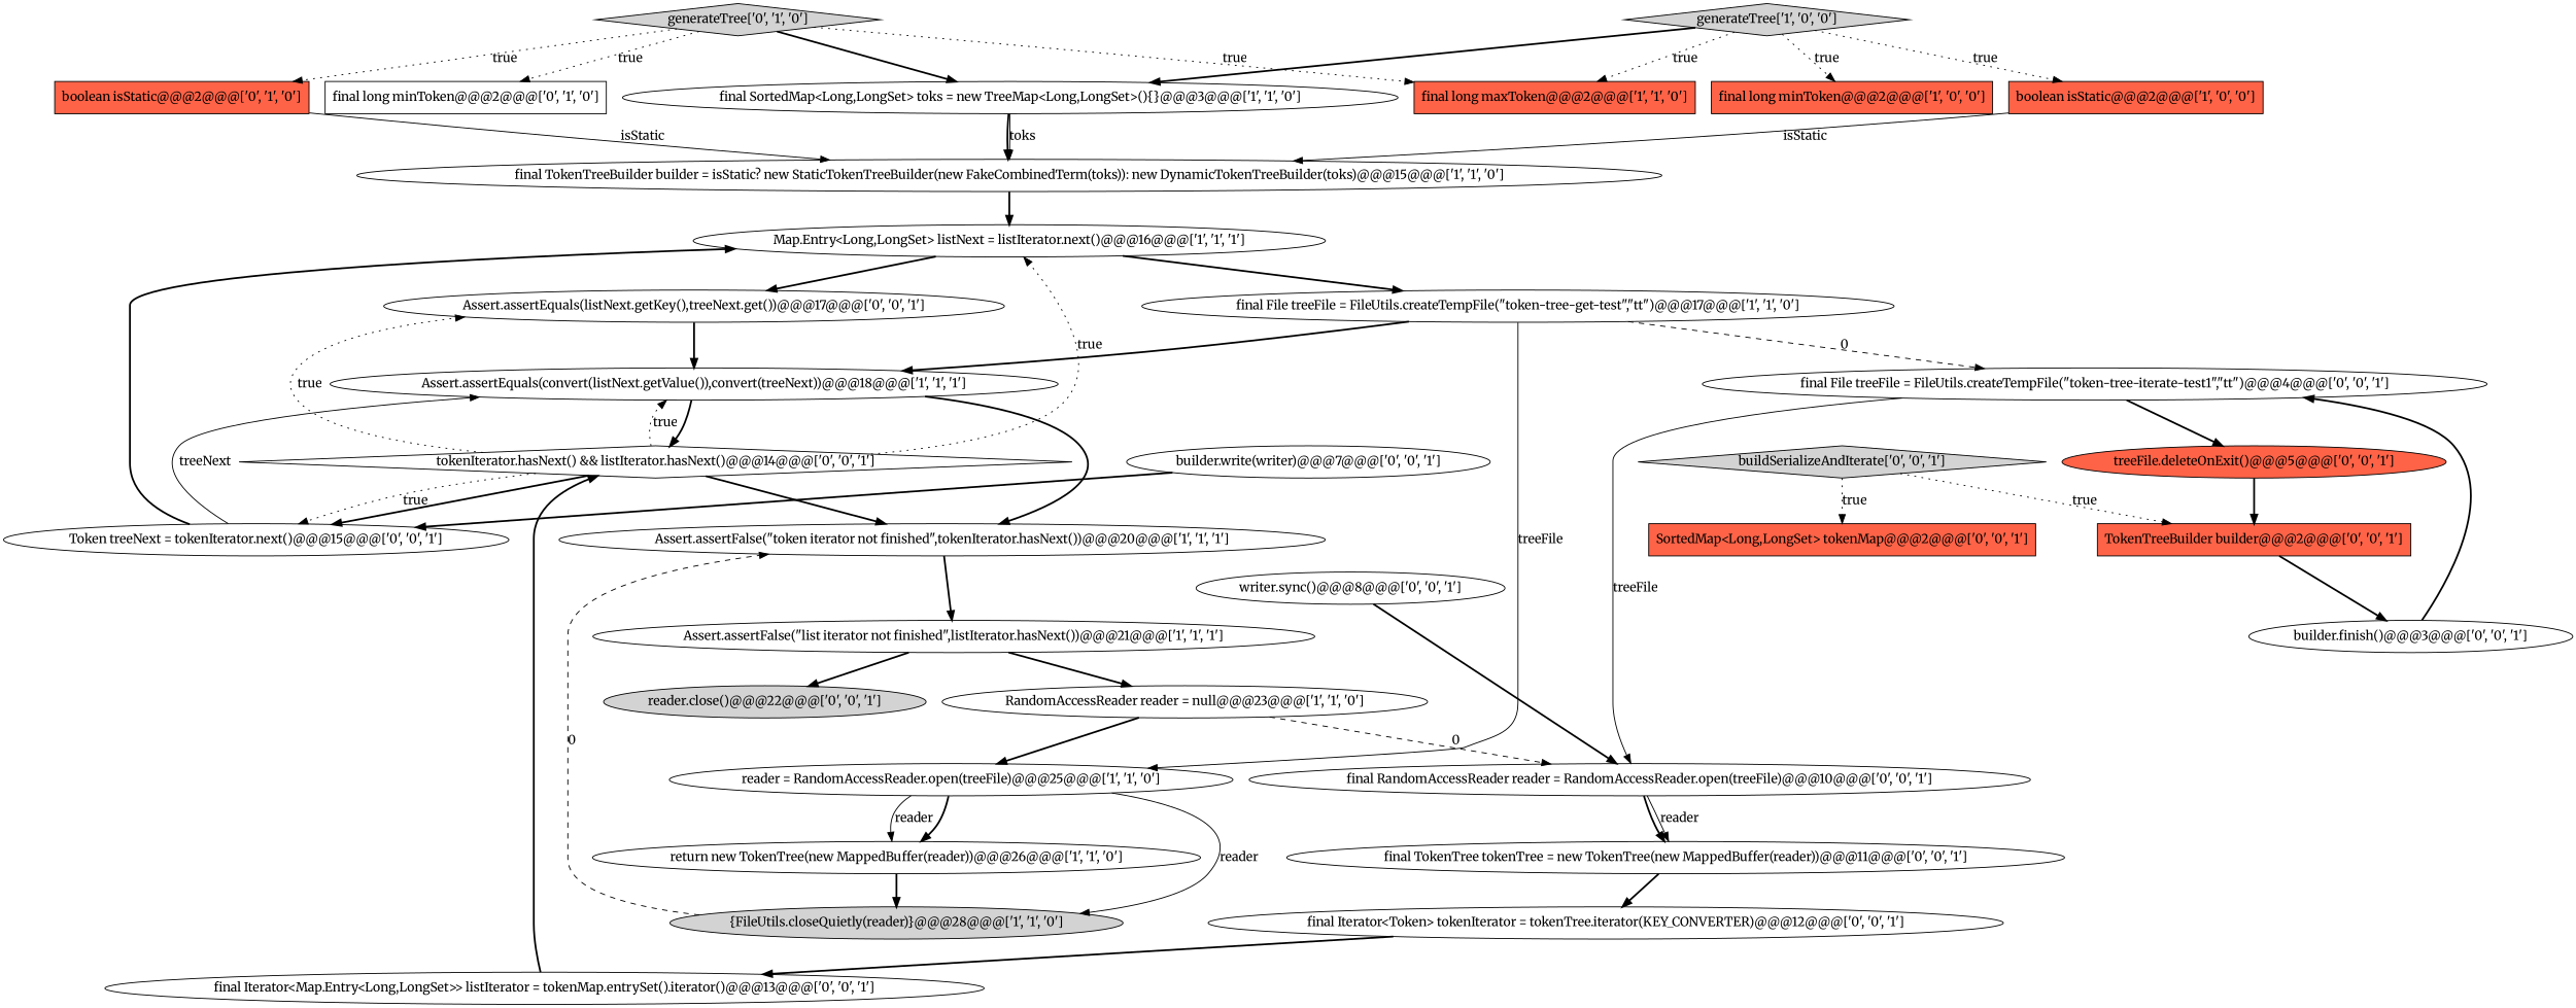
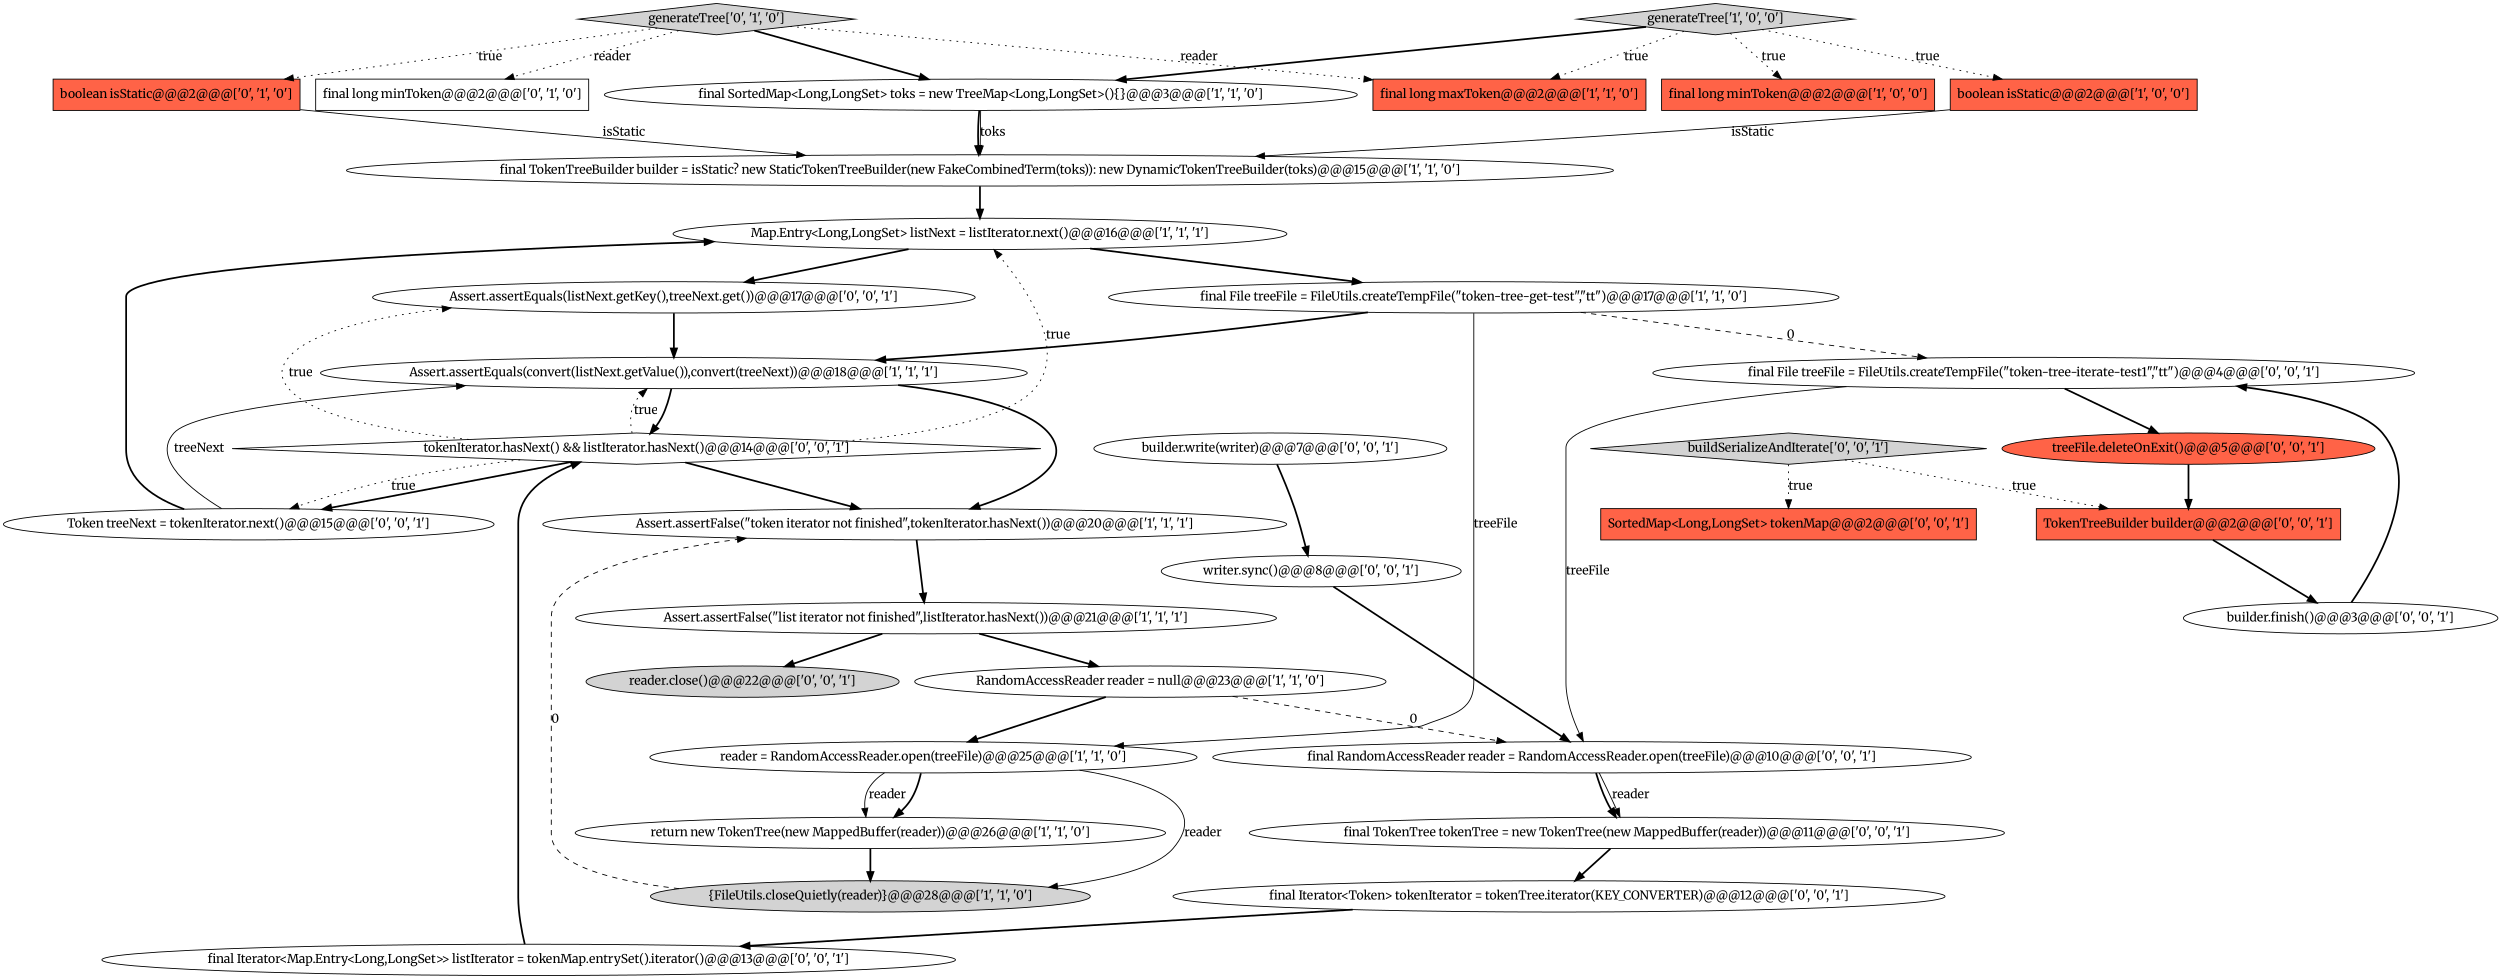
  digraph {
    fontname=Merriweather
    node [fillcolor=white fontname=Merriweather shape=ellipse style=filled]
    edge [fontname=Merriweather style=bold]
    n1 [label="Map.Entry<Long,LongSet> listNext = listIterator.next()@@@16@@@['1', '1', '1']"]
    n2 [label="Assert.assertEquals(listNext.getKey(),treeNext.get())@@@17@@@['0', '0', '1']"]
    n3 [label="final File treeFile = FileUtils.createTempFile(\"token-tree-get-test\",\"tt\")@@@17@@@['1', '1', '0']"]
    n4 [label="Assert.assertEquals(convert(listNext.getValue()),convert(treeNext))@@@18@@@['1', '1', '1']"]
    n5 [label="reader = RandomAccessReader.open(treeFile)@@@25@@@['1', '1', '0']"]
    n6 [label="final File treeFile = FileUtils.createTempFile(\"token-tree-iterate-test1\",\"tt\")@@@4@@@['0', '0', '1']"]
    n7 [fillcolor=tomato label="final long maxToken@@@2@@@['1', '1', '0']" shape=box]
    n8 [label="RandomAccessReader reader = null@@@23@@@['1', '1', '0']"]
    n9 [label="final RandomAccessReader reader = RandomAccessReader.open(treeFile)@@@10@@@['0', '0', '1']"]
    n10 [fillcolor=lightgray label="{FileUtils.closeQuietly(reader)}@@@28@@@['1', '1', '0']"]
    n11 [label="return new TokenTree(new MappedBuffer(reader))@@@26@@@['1', '1', '0']"]
    n12 [label="final TokenTree tokenTree = new TokenTree(new MappedBuffer(reader))@@@11@@@['0', '0', '1']"]
    n13 [fillcolor=tomato label="treeFile.deleteOnExit()@@@5@@@['0', '0', '1']"]
    n14 [fillcolor=tomato label="TokenTreeBuilder builder@@@2@@@['0', '0', '1']" shape=box]
    n15 [label="tokenIterator.hasNext() && listIterator.hasNext()@@@14@@@['0', '0', '1']" shape=diamond]
    n16 [label="Assert.assertFalse(\"token iterator not finished\",tokenIterator.hasNext())@@@20@@@['1', '1', '1']"]
    n17 [label="Token treeNext = tokenIterator.next()@@@15@@@['0', '0', '1']"]
    n18 [label="Assert.assertFalse(\"list iterator not finished\",listIterator.hasNext())@@@21@@@['1', '1', '1']"]
    n19 [label="final long minToken@@@2@@@['0', '1', '0']" shape=box]
    n20 [fillcolor=tomato label="boolean isStatic@@@2@@@['0', '1', '0']" shape=box]
    n21 [label="final TokenTreeBuilder builder = isStatic? new StaticTokenTreeBuilder(new FakeCombinedTerm(toks)): new DynamicTokenTreeBuilder(toks)@@@15@@@['1', '1', '0']"]
    n22 [fillcolor=lightgray label="generateTree['0', '1', '0']" shape=diamond]
    n23 [label="final SortedMap<Long,LongSet> toks = new TreeMap<Long,LongSet>(){}@@@3@@@['1', '1', '0']"]
    n24 [label="final Iterator<Token> tokenIterator = tokenTree.iterator(KEY_CONVERTER)@@@12@@@['0', '0', '1']"]
    n25 [label="final Iterator<Map.Entry<Long,LongSet>> listIterator = tokenMap.entrySet().iterator()@@@13@@@['0', '0', '1']"]
    n26 [fillcolor=lightgray label="generateTree['1', '0', '0']" shape=diamond]
    n27 [fillcolor=tomato label="final long minToken@@@2@@@['1', '0', '0']" shape=box]
    n28 [fillcolor=tomato label="boolean isStatic@@@2@@@['1', '0', '0']" shape=box]
    n29 [label="builder.write(writer)@@@7@@@['0', '0', '1']"]
    n30 [label="writer.sync()@@@8@@@['0', '0', '1']"]
    n31 [fillcolor=lightgray label="buildSerializeAndIterate['0', '0', '1']" shape=diamond]
    n32 [fillcolor=tomato label="SortedMap<Long,LongSet> tokenMap@@@2@@@['0', '0', '1']" shape=box]
    n33 [label="builder.finish()@@@3@@@['0', '0', '1']"]
    n34 [fillcolor=lightgray label="reader.close()@@@22@@@['0', '0', '1']"]
    n1 -> n2
    n1 -> n3
    n2 -> n4
    n3 -> n4
    n3 -> n5 [label=treeFile style=solid]
    n3 -> n6 [label=0 style=dashed]
    n4 -> n15
    n4 -> n16
    n5 -> n10 [label=reader style=solid]
    n5 -> n11
    n5 -> n11 [label=reader style=solid]
    n6 -> n9 [label=treeFile style=solid]
    n6 -> n13
    n8 -> n5
    n8 -> n9 [label=0 style=dashed]
    n9 -> n12
    n9 -> n12 [label=reader style=solid]
    n10 -> n16 [label=0 style=dashed]
    n11 -> n10
    n12 -> n24
    n13 -> n14
    n14 -> n33
    n15 -> n1 [label=true style=dotted]
    n15 -> n2 [label=true style=dotted]
    n15 -> n4 [label=true style=dotted]
    n15 -> n16
    n15 -> n17
    n15 -> n17 [label=true style=dotted]
    n16 -> n18
    n17 -> n1
    n17 -> n4 [label=treeNext style=solid]
    n18 -> n8
    n18 -> n34
    n20 -> n21 [label=isStatic style=solid]
    n21 -> n1
-   n22 -> n7 [label=true style=dotted]
-   n22 -> n19 [label=true style=dotted]
+   n22 -> n7 [label=reader style=dotted]
+   n22 -> n19 [label=reader style=dotted]
    n22 -> n20 [label=true style=dotted]
    n22 -> n23
    n23 -> n21
    n23 -> n21 [label=toks style=solid]
    n24 -> n25
    n25 -> n15
    n26 -> n7 [label=true style=dotted]
    n26 -> n23
    n26 -> n27 [label=true style=dotted]
    n26 -> n28 [label=true style=dotted]
    n28 -> n21 [label=isStatic style=solid]
-   n29 -> n17
+   n29 -> n30
    n30 -> n9
    n31 -> n14 [label=true style=dotted]
    n31 -> n32 [label=true style=dotted]
    n33 -> n6
  }
